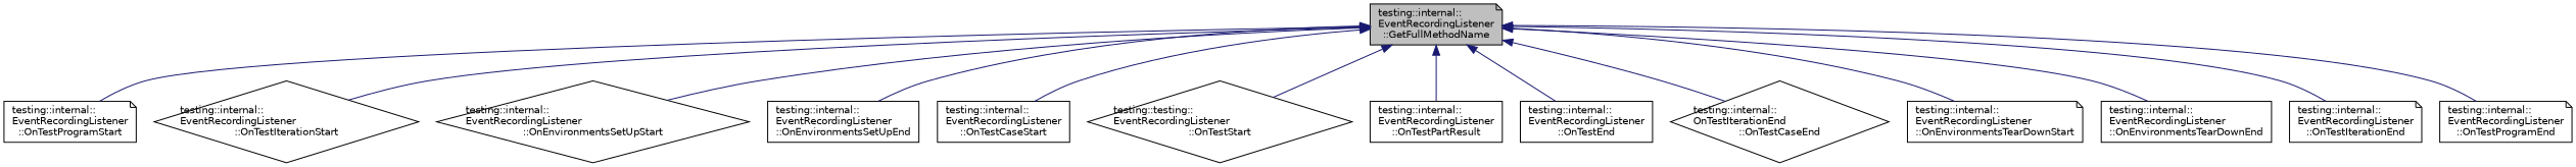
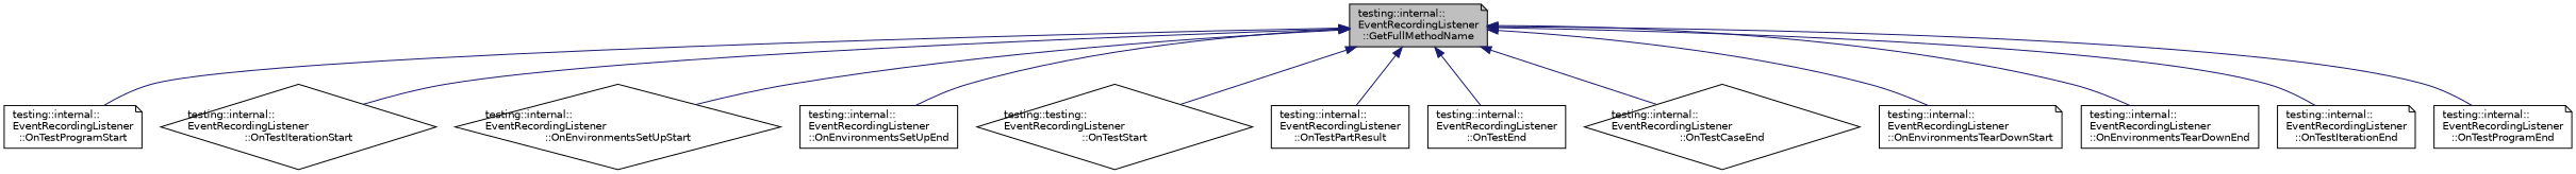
  digraph {
    fontname="DejaVu Sans"
    rankdir=TB
    node [color=black fillcolor=white fontname="DejaVu Sans" fontsize=10 shape=note style=filled]
    edge [color=midnightblue dir=back fontname="DejaVu Sans" fontsize=10 labelfontname=Helvetica labelfontsize=10 style=solid]
    n1 [fillcolor=grey75 fontcolor=black height=0.2 label="testing::internal::\lEventRecordingListener\l::GetFullMethodName" width=0.4]
    n2 [height=0.2 label="testing::internal::\lEventRecordingListener\l::OnTestProgramStart" width=0.4]
    n3 [height=0.2 label="testing::internal::\lEventRecordingListener\l::OnTestIterationStart" shape=diamond width=0.4]
    n4 [height=0.2 label="testing::internal::\lEventRecordingListener\l::OnEnvironmentsSetUpStart" shape=diamond width=0.4]
    n5 [height=0.2 label="testing::internal::\lEventRecordingListener\l::OnEnvironmentsSetUpEnd" shape=box width=0.4]
-   n6 [height=0.2 label="testing::internal::\lEventRecordingListener\l::OnTestCaseStart" shape=box width=0.4]
    n7 [height=0.2 label="testing::testing::\lEventRecordingListener\l::OnTestStart" shape=diamond width=0.4]
    n8 [height=0.2 label="testing::internal::\lEventRecordingListener\l::OnTestPartResult" shape=box width=0.4]
    n9 [height=0.2 label="testing::internal::\lEventRecordingListener\l::OnTestEnd" shape=box width=0.4]
-   n10 [height=0.2 label="testing::internal::\lOnTestIterationEnd\l::OnTestCaseEnd" shape=diamond width=0.4]
+   n10 [height=0.2 label="testing::internal::\lEventRecordingListener\l::OnTestCaseEnd" shape=diamond width=0.4]
    n11 [height=0.2 label="testing::internal::\lEventRecordingListener\l::OnEnvironmentsTearDownStart" width=0.4]
    n12 [height=0.2 label="testing::internal::\lEventRecordingListener\l::OnEnvironmentsTearDownEnd" shape=box width=0.4]
    n13 [height=0.2 label="testing::internal::\lEventRecordingListener\l::OnTestIterationEnd" width=0.4]
    n14 [height=0.2 label="testing::internal::\lEventRecordingListener\l::OnTestProgramEnd" width=0.4]
    n1 -> n2
    n1 -> n3
    n1 -> n4
    n1 -> n5
-   n1 -> n6
    n1 -> n7
    n1 -> n8
    n1 -> n9
    n1 -> n10
    n1 -> n11
    n1 -> n12
    n1 -> n13
    n1 -> n14
  }
